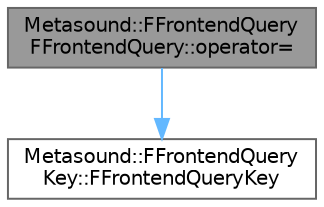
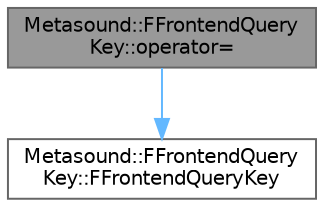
  digraph {
    rankdir=TB
    node [fontname=Helvetica fontsize=10 shape=box style=filled]
-   n1 [color=gray40 fillcolor=grey60 fontcolor=black height=0.2 label="Metasound::FFrontendQuery\lFFrontendQuery::operator=" width=0.4]
+   n1 [color=gray40 fillcolor=grey60 fontcolor=black height=0.2 label="Metasound::FFrontendQuery\lKey::operator=" width=0.4]
    n2 [color=grey40 fillcolor=white height=0.2 label="Metasound::FFrontendQuery\lKey::FFrontendQueryKey" width=0.4]
    n1 -> n2 [color=steelblue1 fontname=Helvetica fontsize=10 labelfontname=Helvetica labelfontsize=10 style=solid]
  }
